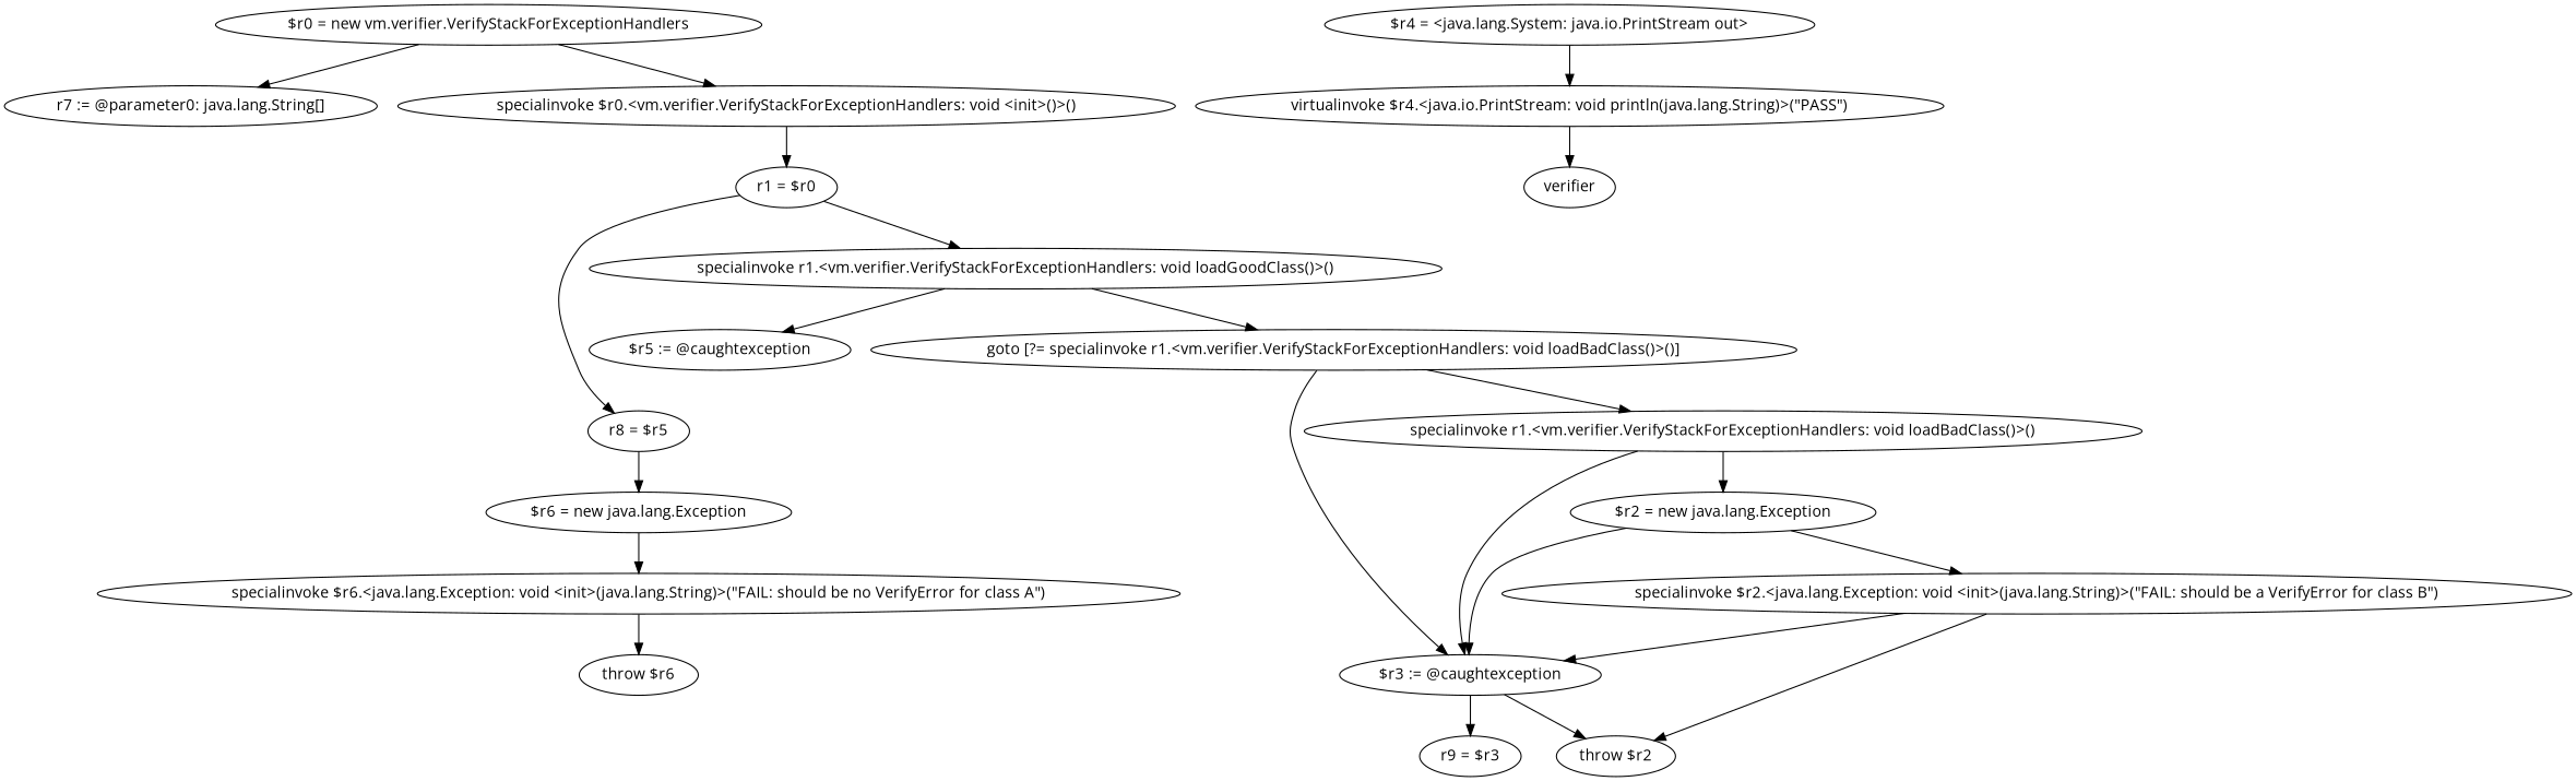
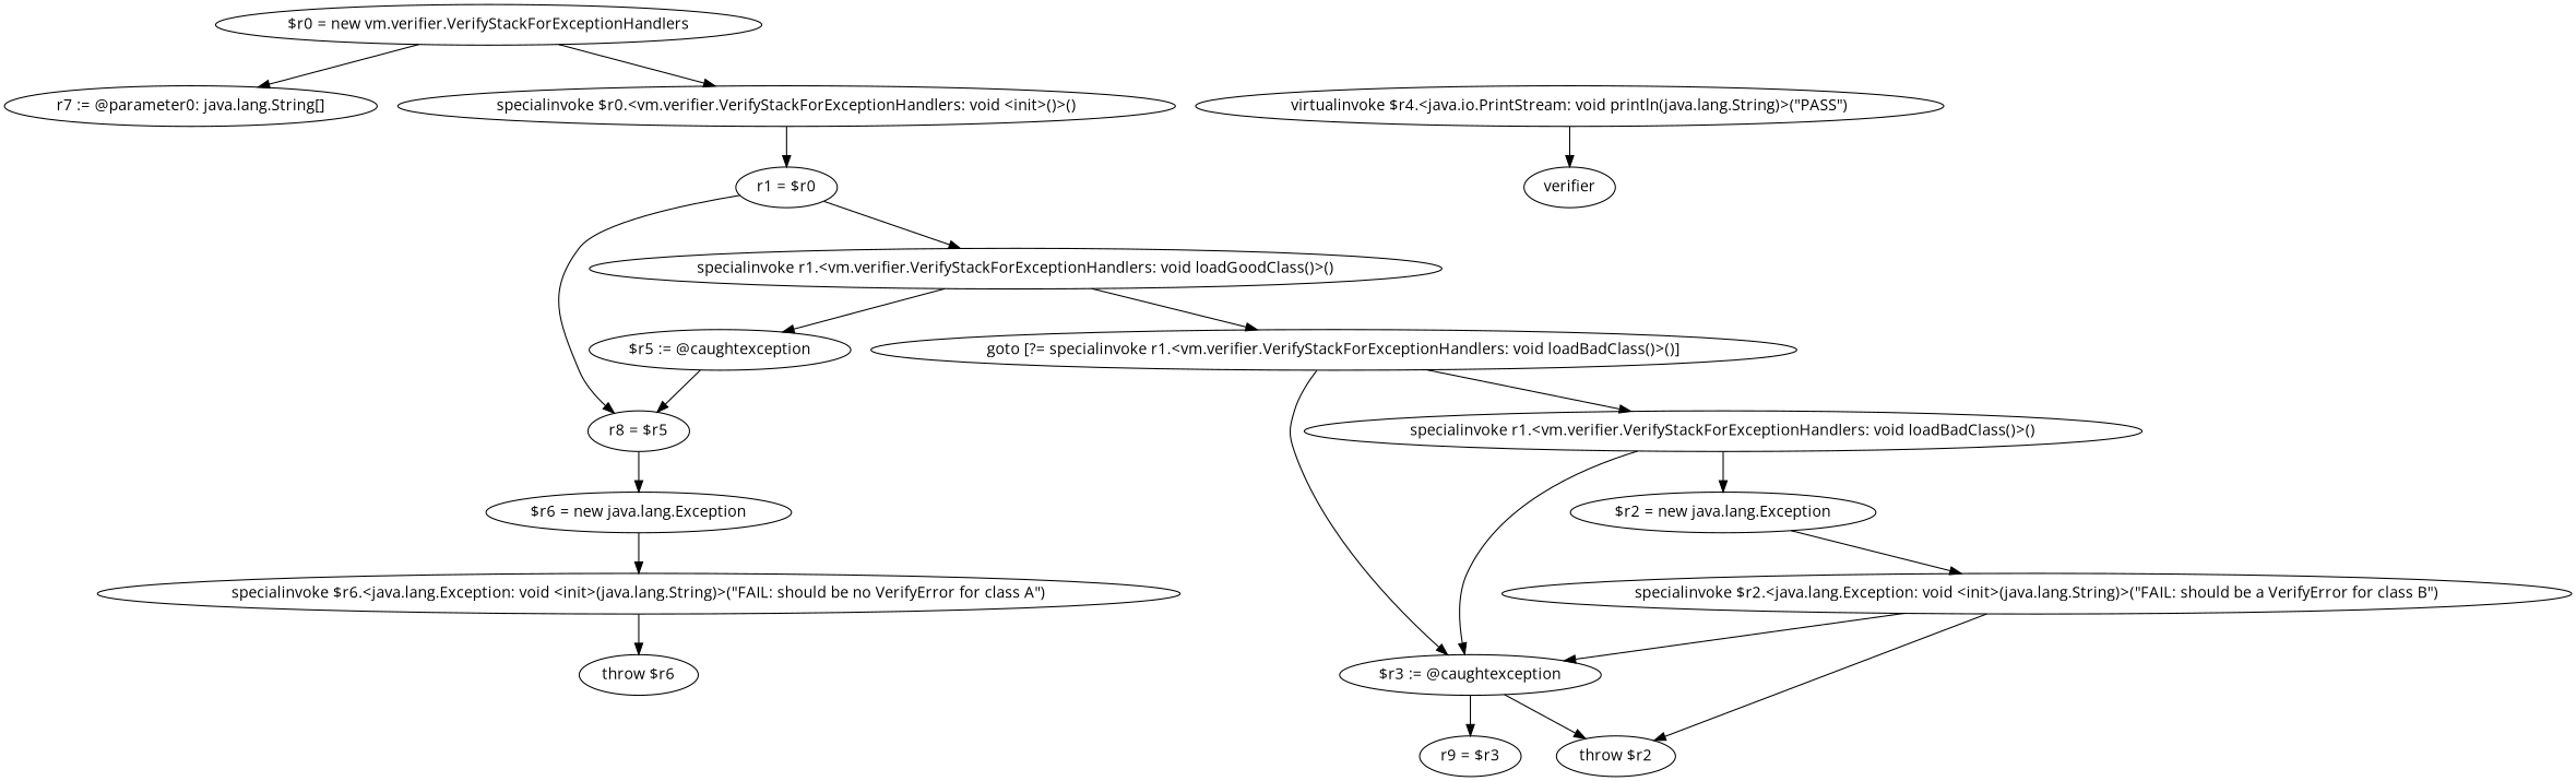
  digraph {
    fontname="Open Sans"
    node [fontname="Open Sans"]
    edge [fontname="Open Sans"]
    "$r0 = new vm.verifier.VerifyStackForExceptionHandlers"
    "r7 := @parameter0: java.lang.String[]"
    "specialinvoke $r0.<vm.verifier.VerifyStackForExceptionHandlers: void <init>()>()"
    "r1 = $r0"
    "specialinvoke r1.<vm.verifier.VerifyStackForExceptionHandlers: void loadGoodClass()>()"
    "r8 = $r5"
    "$r5 := @caughtexception"
    "goto [?= specialinvoke r1.<vm.verifier.VerifyStackForExceptionHandlers: void loadBadClass()>()]"
    "specialinvoke r1.<vm.verifier.VerifyStackForExceptionHandlers: void loadBadClass()>()"
    "$r3 := @caughtexception"
    "$r2 = new java.lang.Exception"
    "throw $r2"
    "r9 = $r3"
    "$r6 = new java.lang.Exception"
    "specialinvoke $r6.<java.lang.Exception: void <init>(java.lang.String)>(\"FAIL: should be no VerifyError for class A\")"
    "throw $r6"
    "specialinvoke $r2.<java.lang.Exception: void <init>(java.lang.String)>(\"FAIL: should be a VerifyError for class B\")"
-   "$r4 = <java.lang.System: java.io.PrintStream out>"
    "virtualinvoke $r4.<java.io.PrintStream: void println(java.lang.String)>(\"PASS\")"
    n20 [label=verifier]
    "$r0 = new vm.verifier.VerifyStackForExceptionHandlers" -> "r7 := @parameter0: java.lang.String[]"
    "$r0 = new vm.verifier.VerifyStackForExceptionHandlers" -> "specialinvoke $r0.<vm.verifier.VerifyStackForExceptionHandlers: void <init>()>()"
    "specialinvoke $r0.<vm.verifier.VerifyStackForExceptionHandlers: void <init>()>()" -> "r1 = $r0"
    "r1 = $r0" -> "specialinvoke r1.<vm.verifier.VerifyStackForExceptionHandlers: void loadGoodClass()>()"
    "r1 = $r0" -> "r8 = $r5"
    "specialinvoke r1.<vm.verifier.VerifyStackForExceptionHandlers: void loadGoodClass()>()" -> "$r5 := @caughtexception"
    "specialinvoke r1.<vm.verifier.VerifyStackForExceptionHandlers: void loadGoodClass()>()" -> "goto [?= specialinvoke r1.<vm.verifier.VerifyStackForExceptionHandlers: void loadBadClass()>()]"
    "r8 = $r5" -> "$r6 = new java.lang.Exception"
+   "$r5 := @caughtexception" -> "r8 = $r5"
    "goto [?= specialinvoke r1.<vm.verifier.VerifyStackForExceptionHandlers: void loadBadClass()>()]" -> "specialinvoke r1.<vm.verifier.VerifyStackForExceptionHandlers: void loadBadClass()>()"
    "goto [?= specialinvoke r1.<vm.verifier.VerifyStackForExceptionHandlers: void loadBadClass()>()]" -> "$r3 := @caughtexception"
    "specialinvoke r1.<vm.verifier.VerifyStackForExceptionHandlers: void loadBadClass()>()" -> "$r3 := @caughtexception"
    "specialinvoke r1.<vm.verifier.VerifyStackForExceptionHandlers: void loadBadClass()>()" -> "$r2 = new java.lang.Exception"
    "$r3 := @caughtexception" -> "throw $r2"
    "$r3 := @caughtexception" -> "r9 = $r3"
-   "$r2 = new java.lang.Exception" -> "$r3 := @caughtexception"
    "$r2 = new java.lang.Exception" -> "specialinvoke $r2.<java.lang.Exception: void <init>(java.lang.String)>(\"FAIL: should be a VerifyError for class B\")"
    "$r6 = new java.lang.Exception" -> "specialinvoke $r6.<java.lang.Exception: void <init>(java.lang.String)>(\"FAIL: should be no VerifyError for class A\")"
    "specialinvoke $r6.<java.lang.Exception: void <init>(java.lang.String)>(\"FAIL: should be no VerifyError for class A\")" -> "throw $r6"
    "specialinvoke $r2.<java.lang.Exception: void <init>(java.lang.String)>(\"FAIL: should be a VerifyError for class B\")" -> "$r3 := @caughtexception"
    "specialinvoke $r2.<java.lang.Exception: void <init>(java.lang.String)>(\"FAIL: should be a VerifyError for class B\")" -> "throw $r2"
-   "$r4 = <java.lang.System: java.io.PrintStream out>" -> "virtualinvoke $r4.<java.io.PrintStream: void println(java.lang.String)>(\"PASS\")"
    "virtualinvoke $r4.<java.io.PrintStream: void println(java.lang.String)>(\"PASS\")" -> n20
  }
